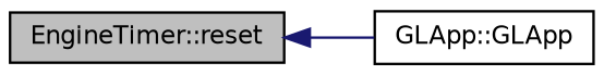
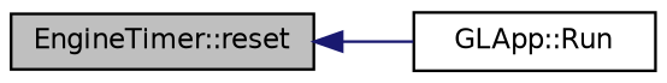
  digraph {
    rankdir=LR
    node [color=black fontname=Helvetica fontsize=10 shape=record style=filled]
    n1 [fillcolor=grey75 fontcolor=black height=0.2 label="EngineTimer::reset" width=0.4]
-   n2 [fillcolor=white height=0.2 label="GLApp::GLApp" width=0.4]
+   n2 [fillcolor=white height=0.2 label="GLApp::Run" width=0.4]
    n1 -> n2 [color=midnightblue dir=back fontname=Helvetica fontsize=10 labelfontname=Helvetica labelfontsize=10 style=solid]
  }
